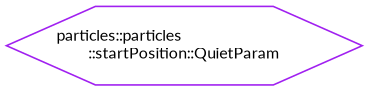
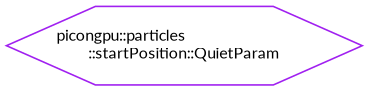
  digraph {
    rankdir=LR
    fontname=Lato
-   n1 [color=purple fillcolor=white fontname=Lato fontsize=10 height=0.2 label="particles::particles\l::startPosition::QuietParam" shape=hexagon style=filled width=0.4]
+   n1 [color=purple fillcolor=white fontname=Lato fontsize=10 height=0.2 label="picongpu::particles\l::startPosition::QuietParam" shape=hexagon style=filled width=0.4]
  }
